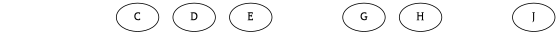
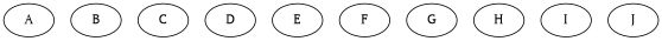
  digraph {
    fontname="PT Serif"
    node [Weight=10 fontname="PT Serif"]
+   A
+   B [Weight=20]
    C [Weight=30]
    D
    E [Weight=40]
+   F [Weight=5]
    G [Weight=15]
    H [Weight=3]
+   I [Weight=43]
    J [Weight=23]
  }
